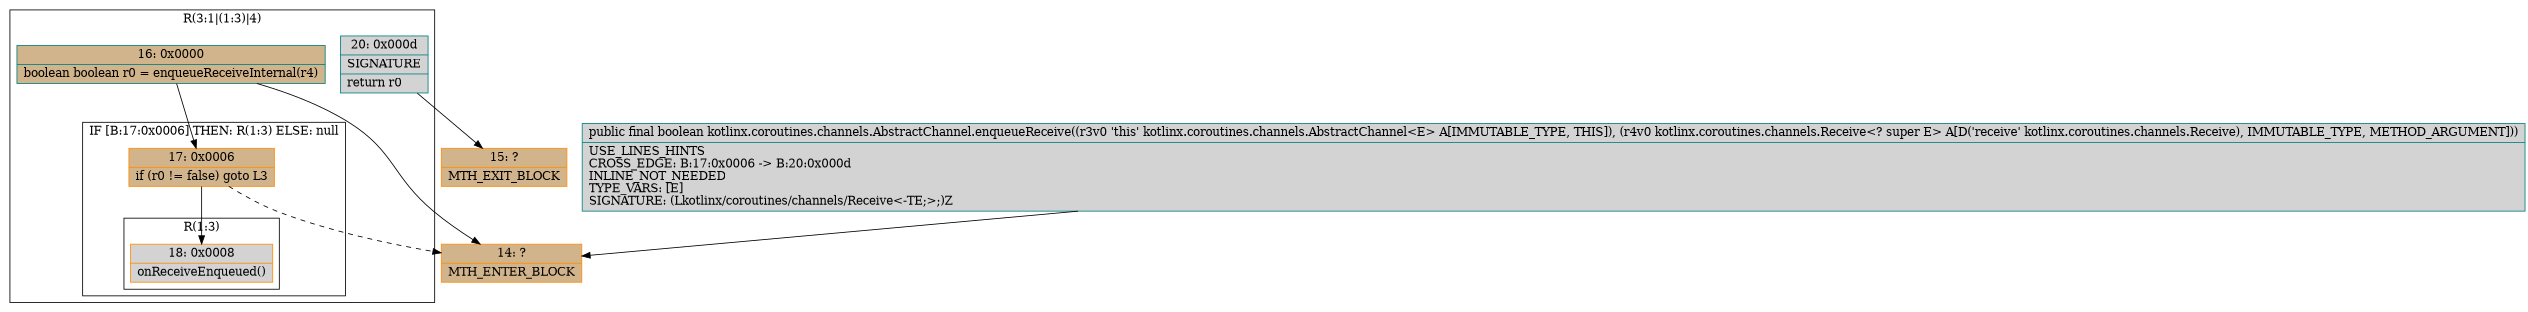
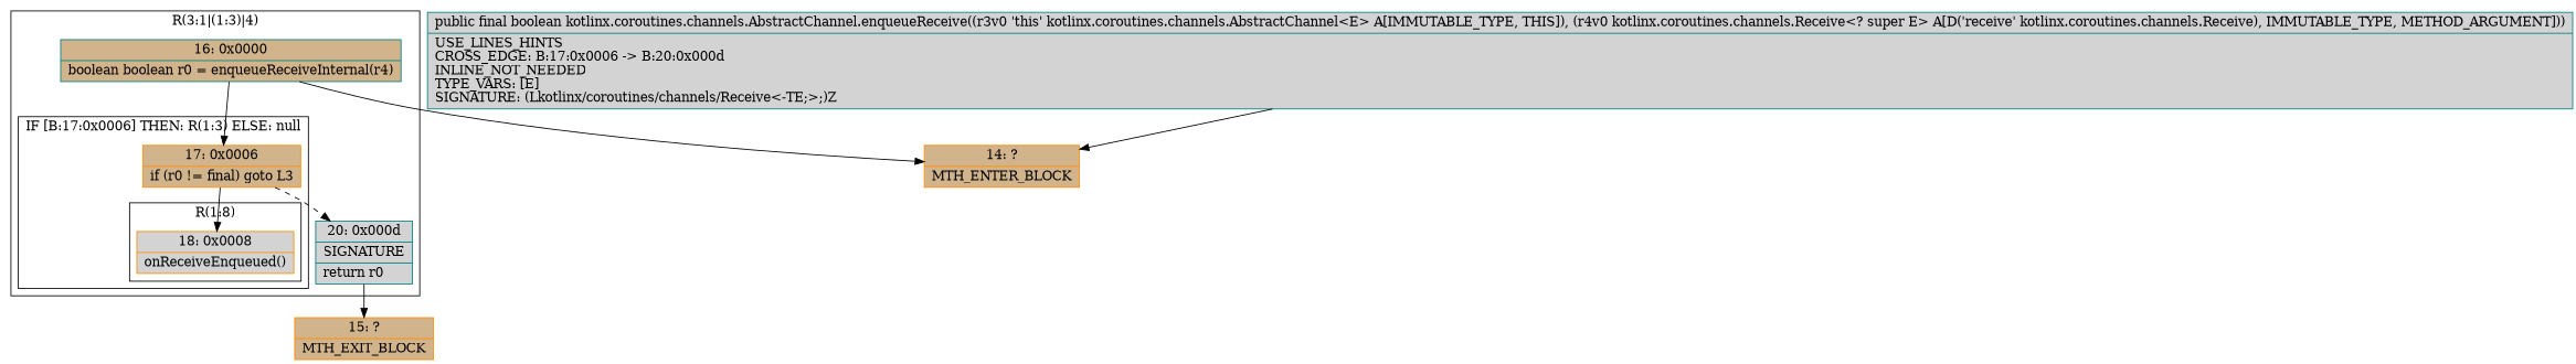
  digraph {
    node [color=darkorange fillcolor=tan shape=record style=filled]
    n1 [fillcolor=lightgrey label="{18\:\ 0x0008|onReceiveEnqueued()\l}"]
-   n2 [label="{17\:\ 0x0006|if (r0 != false) goto L3\l}"]
+   n2 [label="{17\:\ 0x0006|if (r0 != final) goto L3\l}"]
    n3 [color=teal label="{16\:\ 0x0000|boolean boolean r0 = enqueueReceiveInternal(r4)\l}"]
    n4 [color=teal fillcolor=lightgrey label="{20\:\ 0x000d|SIGNATURE\l|return r0\l}"]
    n5 [label="{14\:\ ?|MTH_ENTER_BLOCK\l}"]
    n6 [label="{15\:\ ?|MTH_EXIT_BLOCK\l}"]
    n7 [color=teal fillcolor=lightgrey label="{public final boolean kotlinx.coroutines.channels.AbstractChannel.enqueueReceive((r3v0 'this' kotlinx.coroutines.channels.AbstractChannel\<E\> A[IMMUTABLE_TYPE, THIS]), (r4v0 kotlinx.coroutines.channels.Receive\<? super E\> A[D('receive' kotlinx.coroutines.channels.Receive), IMMUTABLE_TYPE, METHOD_ARGUMENT]))  | USE_LINES_HINTS\lCROSS_EDGE: B:17:0x0006 \-\> B:20:0x000d\lINLINE_NOT_NEEDED\lTYPE_VARS: [E]\lSIGNATURE: (Lkotlinx\/coroutines\/channels\/Receive\<\-TE;\>;)Z\l}"]
    subgraph cluster_1 {
      label="R(3:1|(1:3)|4)"
      n3
      n4
      subgraph cluster_2 {
        label="IF [B:17:0x0006] THEN: R(1:3) ELSE: null"
        n2
        subgraph cluster_3 {
-         label="R(1:3)"
+         label="R(1:8)"
          n1
        }
      }
    }
    n2 -> n1
-   n2 -> n5 [style=dashed]
+   n2 -> n4 [style=dashed]
    n3 -> n2
    n3 -> n5
    n4 -> n6
    n7 -> n5
  }
